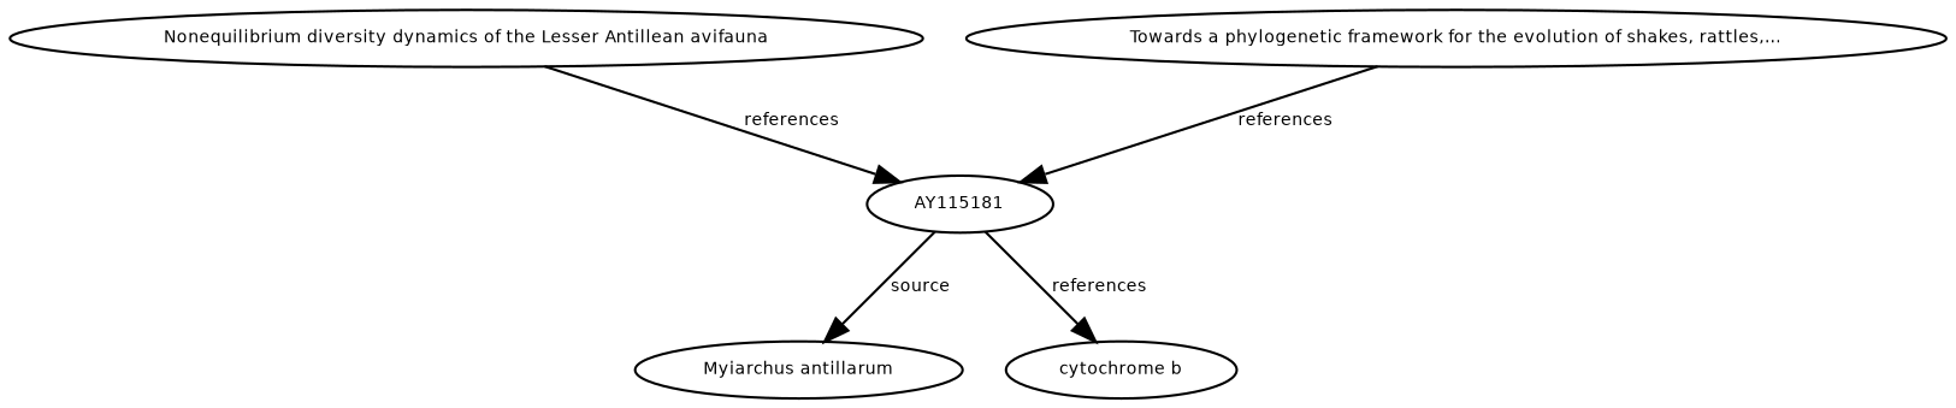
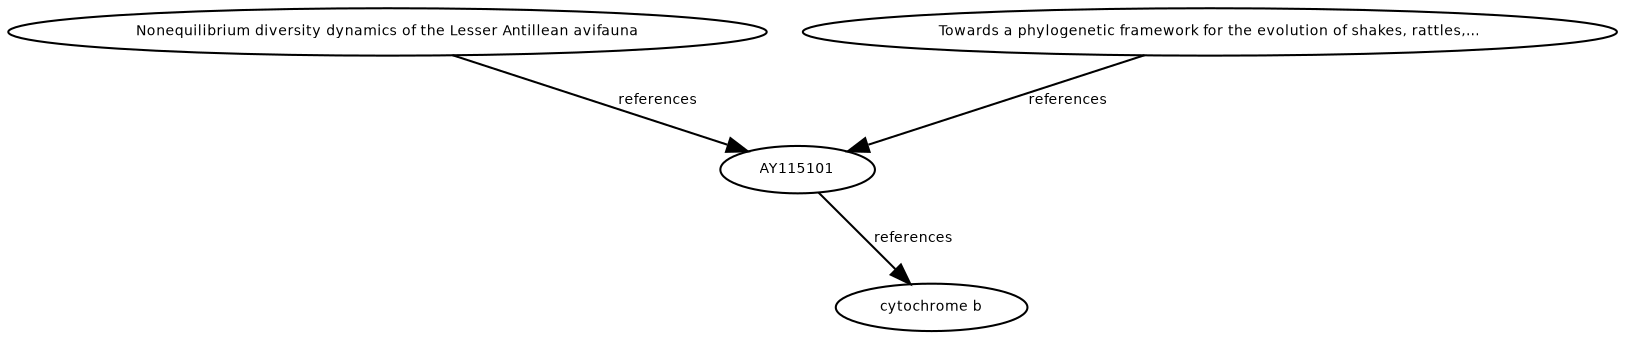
  digraph {
    node [fontname=Helvetica fontsize=7]
    edge [fontname=Helvetica fontsize=7]
-   n1 [height=0.27433100247 label=AY115181 width=0.27433100247]
-   n2 [height=0.27433100247 label="Myiarchus antillarum" width=0.27433100247]
+   n1 [height=0.27433100247 label=AY115101 width=0.27433100247]
    n3 [height=0.27433100247 label="cytochrome b" width=0.27433100247]
    n4 [height=0.27433100247 label="Nonequilibrium diversity dynamics of the Lesser Antillean avifauna" width=0.27433100247]
    n5 [height=0.27433100247 label="Towards a phylogenetic framework for the evolution of shakes, rattles,..." width=0.27433100247]
-   n1 -> n2 [label=source]
    n1 -> n3 [label=references]
    n4 -> n1 [label=references]
    n5 -> n1 [label=references]
  }
